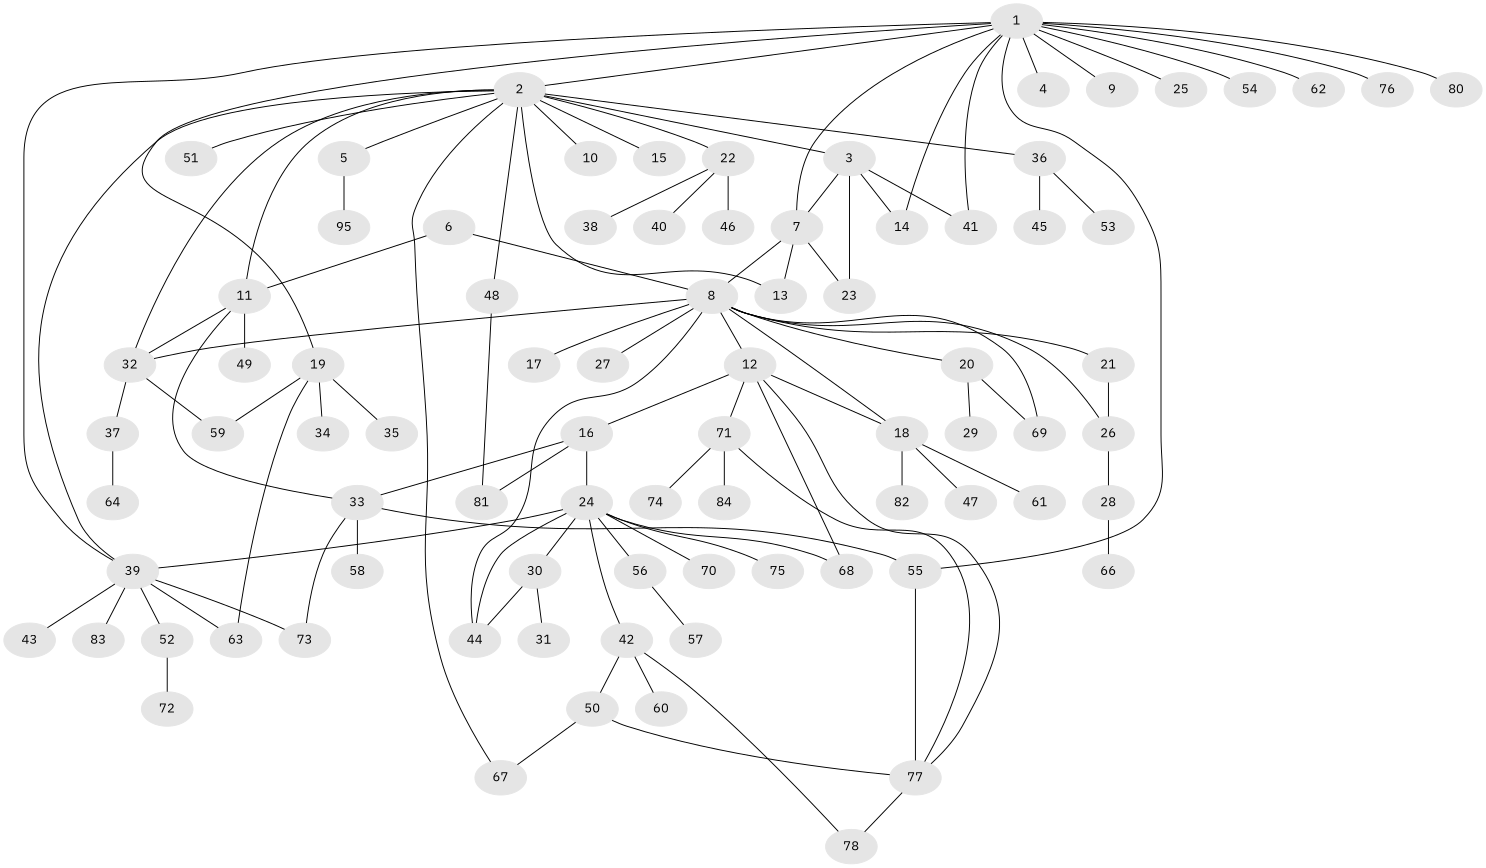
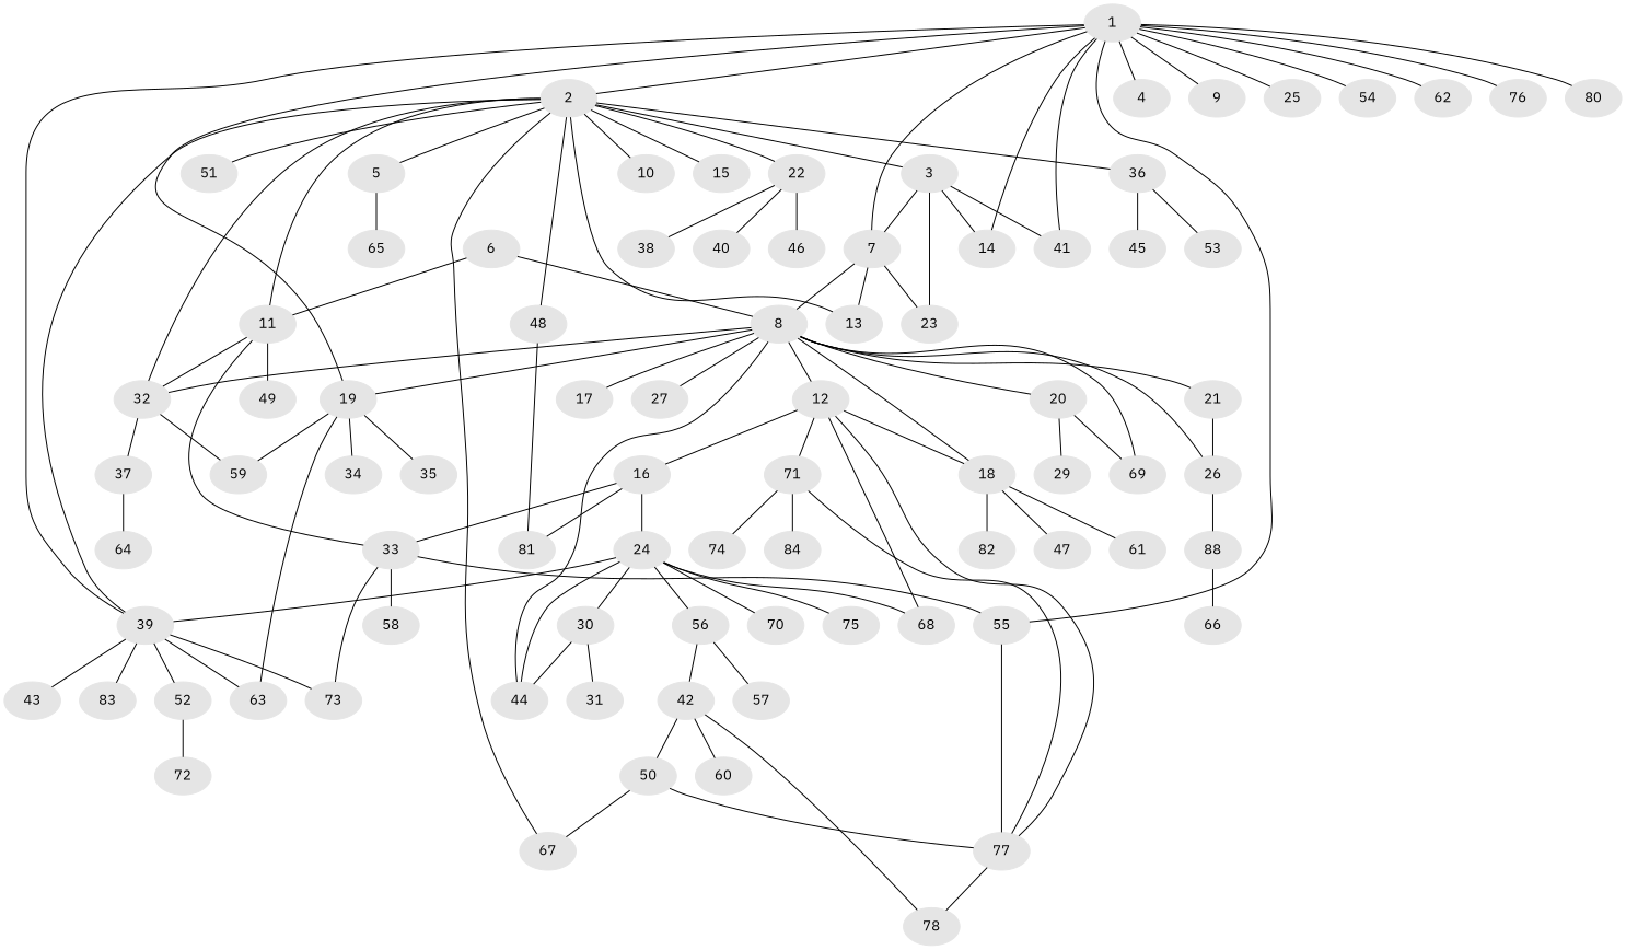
  graph {
    fontname="IBM Plex Sans"
    node [color=gray90 fontname="IBM Plex Sans" style=filled]
    edge [fontname="IBM Plex Sans"]
    1
    2
    4
    7
    9
    14
    19
    25
    39
    54
    55
    62
    76
    80
    41
    3
    5
    10
    11
    13
    15
    22
    32
    36
    48
    51
    67
    6
    8
    23
    34
    35
    59
    63
    73
    43
    52
    83
    77
-   65 [label=95]
+   65
    33
    49
    38
    40
    46
    37
    45
    53
    81
    12
    17
    18
    20
    21
    26
    27
    44
    69
    16
    68
    71
    47
    61
    82
    29
-   28
+   28 [label=88]
    58
    24
    74
    84
    78
    30
    42
    56
    70
    75
    31
    50
    60
    57
    66
    64
    72
    1 -- 2
    1 -- 4
    1 -- 7
    1 -- 9
    1 -- 14
    1 -- 19
    1 -- 25
    1 -- 39
    1 -- 54
    1 -- 55
    1 -- 62
    1 -- 76
    1 -- 80
    1 -- 41
    2 -- 39
    2 -- 3
    2 -- 5
    2 -- 10
    2 -- 11
    2 -- 13
    2 -- 15
    2 -- 22
    2 -- 32
    2 -- 36
    2 -- 48
    2 -- 51
    2 -- 67
    7 -- 13
    7 -- 8
    7 -- 23
    19 -- 34
    19 -- 35
    19 -- 59
    19 -- 63
    39 -- 63
    39 -- 73
    39 -- 43
    39 -- 52
    39 -- 83
    55 -- 77
    3 -- 7
    3 -- 14
    3 -- 41
    3 -- 23
    5 -- 65
    11 -- 32
    11 -- 33
    11 -- 49
    22 -- 38
    22 -- 40
    22 -- 46
    32 -- 59
    32 -- 37
    36 -- 45
    36 -- 53
    48 -- 81
    6 -- 11
    6 -- 8
+   8 -- 19
    8 -- 32
    8 -- 12
    8 -- 17
    8 -- 18
    8 -- 20
    8 -- 21
    8 -- 26
    8 -- 27
    8 -- 44
    8 -- 69
    52 -- 72
    77 -- 78
    33 -- 55
    33 -- 73
    33 -- 58
    37 -- 64
    12 -- 77
    12 -- 18
    12 -- 16
    12 -- 68
    12 -- 71
    18 -- 47
    18 -- 61
    18 -- 82
    20 -- 69
    20 -- 29
    21 -- 26
    26 -- 28
    16 -- 33
    16 -- 81
    16 -- 24
    71 -- 77
    71 -- 74
    71 -- 84
    28 -- 66
    24 -- 39
    24 -- 44
    24 -- 68
    24 -- 30
-   24 -- 42
+   56 -- 42
    24 -- 56
    24 -- 70
    24 -- 75
    30 -- 44
    30 -- 31
    42 -- 78
    42 -- 50
    42 -- 60
    56 -- 57
    50 -- 67
    50 -- 77
  }
